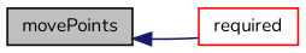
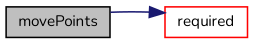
  digraph {
    rankdir=LR
    fontname=Nunito
    node [fontname=Nunito fontsize=10 shape=record]
    n1 [color=black fillcolor=grey75 fontcolor=black height=0.2 label=movePoints style=filled width=0.4]
    n2 [color=red height=0.2 label=required width=0.4]
-   n1 -> n2 [color=midnightblue dir=back fontname=Nunito fontsize=10 labelfontname=Helvetica labelfontsize=10 style=solid]
+   n2 -> n1 [color=midnightblue dir=back fontname=Nunito fontsize=10 labelfontname=Helvetica labelfontsize=10 style=solid]
  }
